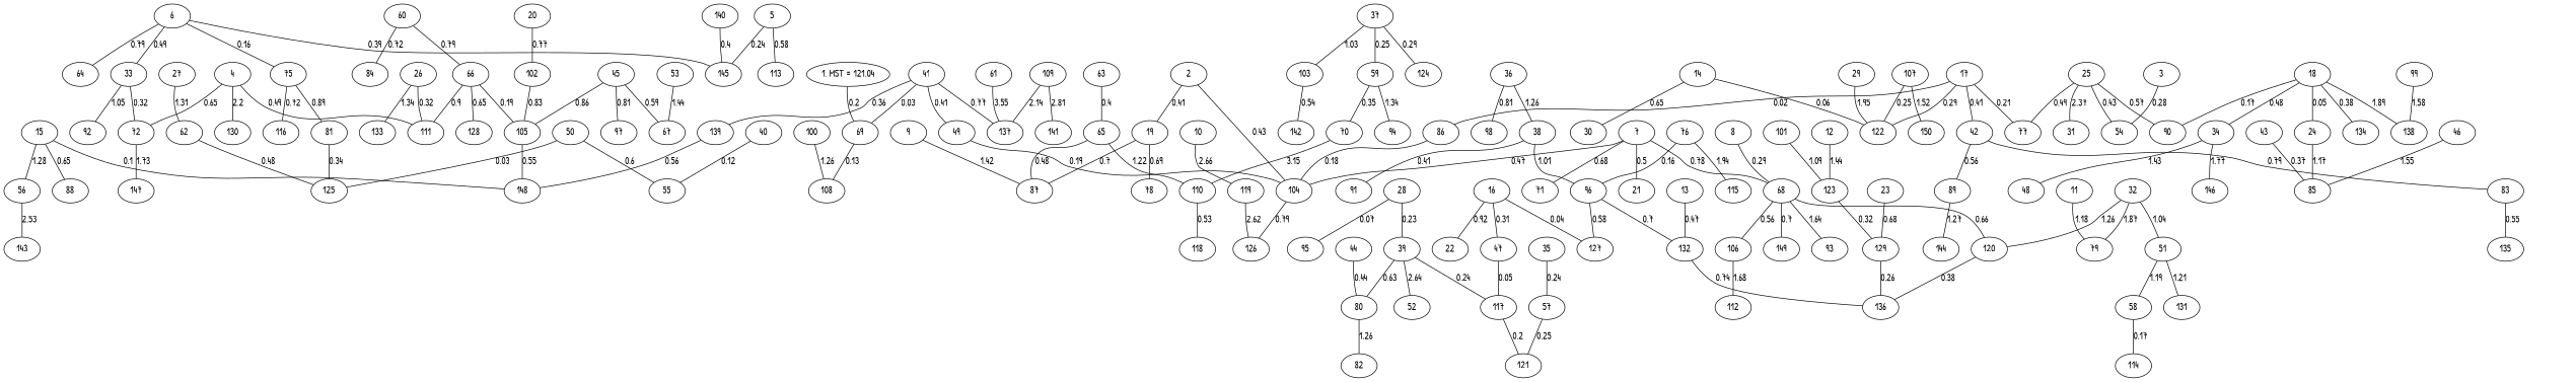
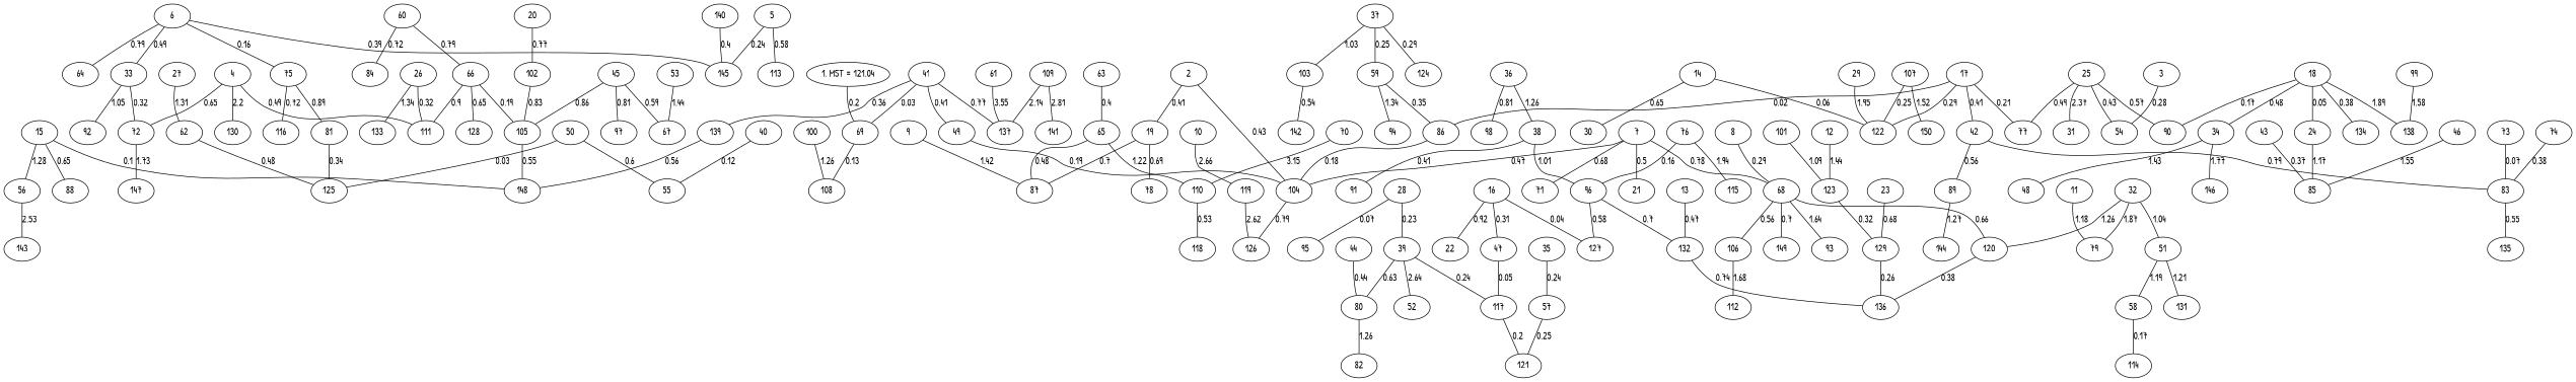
  graph {
    fontname="Patrick Hand"
    node [fontname="Patrick Hand"]
    edge [fontname="Patrick Hand"]
    17
    86
    122
    77
    42
    104
    83
    89
    126
    50
    125
    55
    41
    69
    49
    139
    137
    108
    148
    16
    127
    47
    22
    117
    121
    18
    24
    90
    134
    34
    138
    85
    48
    146
    14
    30
+   73
    135
    28
    95
    39
    80
    52
    15
    88
    56
    143
    40
    76
    96
    115
    132
    136
    6
    75
    33
    145
    64
    81
    116
    72
    92
    58
    114
    66
    105
    111
    128
    n69 [label="1, MST = 121.04"]
    82
    35
    57
    5
    113
    147
    107
    150
    37
    59
    124
    103
    94
    142
    129
    3
    54
    8
    68
    120
    106
    149
    93
    112
    123
    26
    133
    43
+   74
    140
    63
    65
    87
    110
    118
    38
    91
    144
    2
    19
    78
    25
    31
    44
    13
    7
    21
    71
    62
    4
    130
    45
    67
    97
    23
    60
    84
    20
    102
    36
    98
    32
    51
    79
    131
    101
    11
    100
    27
    9
    53
    12
    46
    99
    29
    109
    141
    119
    10
    70
    61
    17 -- 86 [label=0.02]
    17 -- 122 [label=0.29]
    17 -- 77 [label=0.21]
    17 -- 42 [label=0.41]
    86 -- 104 [label=0.18]
    42 -- 83 [label=0.79]
    42 -- 89 [label=0.56]
    104 -- 126 [label=0.79]
    83 -- 135 [label=0.55]
    89 -- 144 [label=1.27]
    50 -- 125 [label=0.03]
    50 -- 55 [label=0.6]
    41 -- 69 [label=0.03]
    41 -- 49 [label=0.41]
    41 -- 139 [label=0.36]
    41 -- 137 [label=0.77]
    69 -- 108 [label=0.13]
    49 -- 104 [label=0.19]
    139 -- 148 [label=0.56]
    16 -- 127 [label=0.04]
    16 -- 47 [label=0.31]
    16 -- 22 [label=0.92]
    47 -- 117 [label=0.05]
    117 -- 121 [label=0.2]
    18 -- 24 [label=0.05]
    18 -- 90 [label=0.17]
    18 -- 134 [label=0.38]
    18 -- 34 [label=0.48]
    18 -- 138 [label=1.89]
    24 -- 85 [label=1.17]
    34 -- 48 [label=1.43]
    34 -- 146 [label=1.77]
    14 -- 122 [label=0.06]
    14 -- 30 [label=0.65]
+   73 -- 83 [label=0.07]
    28 -- 95 [label=0.07]
    28 -- 39 [label=0.23]
    39 -- 117 [label=0.24]
    39 -- 80 [label=0.63]
    39 -- 52 [label=2.64]
    80 -- 82 [label=1.26]
    15 -- 148 [label=0.1]
    15 -- 88 [label=0.65]
    15 -- 56 [label=1.28]
    56 -- 143 [label=2.53]
    40 -- 55 [label=0.12]
    76 -- 96 [label=0.16]
    76 -- 115 [label=1.94]
    96 -- 127 [label=0.58]
    96 -- 132 [label=0.7]
    132 -- 136 [label=0.74]
    6 -- 75 [label=0.16]
    6 -- 33 [label=0.49]
    6 -- 145 [label=0.39]
    6 -- 64 [label=0.79]
    75 -- 81 [label=0.89]
    75 -- 116 [label=0.72]
    33 -- 72 [label=0.32]
    33 -- 92 [label=1.05]
    81 -- 125 [label=0.34]
    72 -- 147 [label=1.73]
    58 -- 114 [label=0.17]
    66 -- 105 [label=0.19]
    66 -- 111 [label=0.9]
    66 -- 128 [label=0.65]
    105 -- 148 [label=0.55]
    n69 -- 69 [label=0.2]
    35 -- 57 [label=0.24]
    57 -- 121 [label=0.25]
    5 -- 145 [label=0.24]
    5 -- 113 [label=0.58]
    107 -- 122 [label=0.25]
    107 -- 150 [label=1.52]
    37 -- 59 [label=0.25]
    37 -- 124 [label=0.29]
    37 -- 103 [label=1.03]
-   59 -- 70 [label=0.35]
+   59 -- 86 [label=0.35]
    59 -- 94 [label=1.34]
    103 -- 142 [label=0.54]
    129 -- 136 [label=0.26]
    3 -- 54 [label=0.28]
    8 -- 68 [label=0.29]
    68 -- 120 [label=0.66]
    68 -- 106 [label=0.56]
    68 -- 149 [label=0.7]
    68 -- 93 [label=1.64]
    120 -- 136 [label=0.38]
    106 -- 112 [label=1.68]
    123 -- 129 [label=0.32]
    26 -- 111 [label=0.32]
    26 -- 133 [label=1.34]
    43 -- 85 [label=0.37]
+   74 -- 83 [label=0.38]
    140 -- 145 [label=0.4]
    63 -- 65 [label=0.4]
    65 -- 87 [label=0.48]
    65 -- 110 [label=1.22]
    110 -- 118 [label=0.53]
    38 -- 96 [label=1.01]
    38 -- 91 [label=0.41]
    2 -- 104 [label=0.43]
    2 -- 19 [label=0.41]
    19 -- 87 [label=0.7]
    19 -- 78 [label=0.69]
    25 -- 77 [label=0.49]
    25 -- 90 [label=0.57]
    25 -- 54 [label=0.43]
    25 -- 31 [label=2.37]
    44 -- 80 [label=0.44]
    13 -- 132 [label=0.47]
    7 -- 104 [label=0.47]
    7 -- 68 [label=0.78]
    7 -- 21 [label=0.5]
    7 -- 71 [label=0.68]
    62 -- 125 [label=0.48]
    4 -- 72 [label=0.65]
    4 -- 111 [label=0.49]
    4 -- 130 [label=2.2]
    45 -- 105 [label=0.86]
    45 -- 67 [label=0.59]
    45 -- 97 [label=0.81]
    23 -- 129 [label=0.68]
    60 -- 66 [label=0.79]
    60 -- 84 [label=0.72]
    20 -- 102 [label=0.77]
    102 -- 105 [label=0.83]
    36 -- 38 [label=1.26]
    36 -- 98 [label=0.81]
    32 -- 120 [label=1.26]
    32 -- 51 [label=1.04]
    32 -- 79 [label=1.87]
    51 -- 58 [label=1.19]
    51 -- 131 [label=1.21]
    101 -- 123 [label=1.09]
    11 -- 79 [label=1.18]
    100 -- 108 [label=1.26]
    27 -- 62 [label=1.31]
    9 -- 87 [label=1.42]
    53 -- 67 [label=1.44]
    12 -- 123 [label=1.44]
    46 -- 85 [label=1.55]
    99 -- 138 [label=1.58]
    29 -- 122 [label=1.95]
    109 -- 137 [label=2.14]
    109 -- 141 [label=2.81]
    119 -- 126 [label=2.62]
    10 -- 119 [label=2.66]
    70 -- 110 [label=3.15]
    61 -- 137 [label=3.55]
  }
